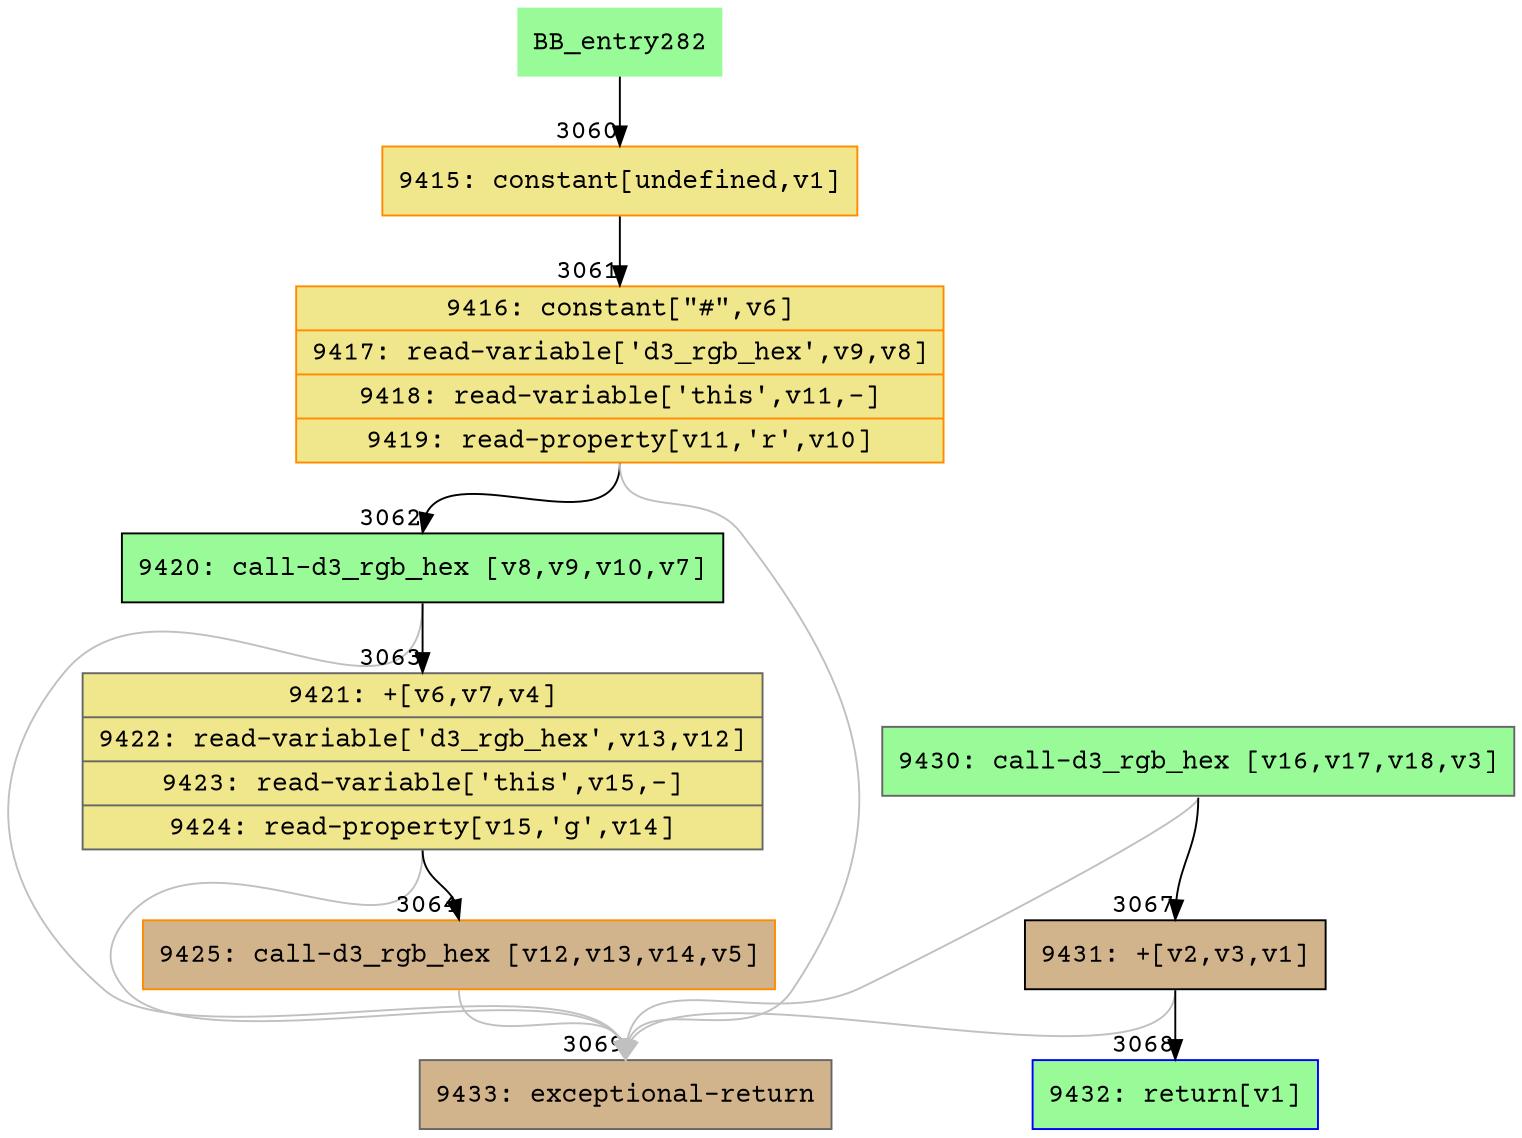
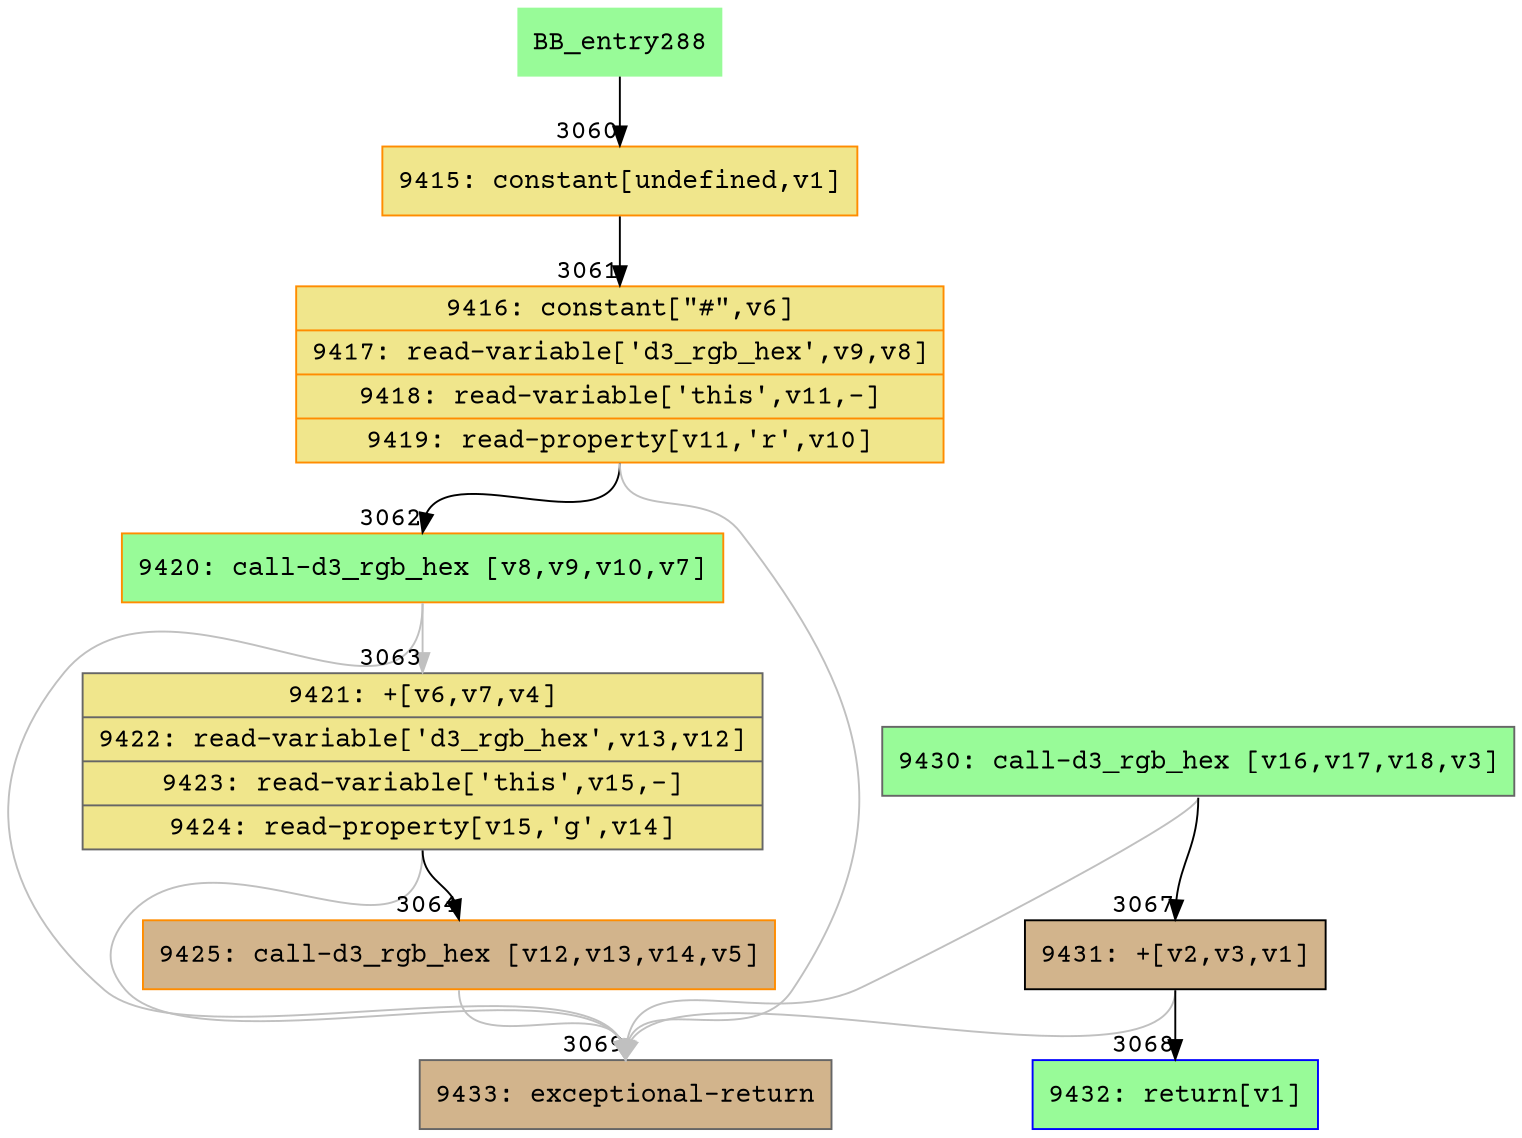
  digraph {
    fontname="Courier Prime"
    rankdir=TD
    node [color=black fillcolor=palegreen fontname="Courier Prime" shape=record style=filled]
    edge [fontname="Courier Prime" headport=n tailport=s]
-   BB_entry288 [shape=none label=BB_entry282]
+   BB_entry288 [shape=none]
    n2 [color=darkorange fillcolor=khaki label="{9415: constant[undefined,v1]}"]
    n3 [color=darkorange fillcolor=khaki label="{9416: constant[\"#\",v6]|9417: read-variable['d3_rgb_hex',v9,v8]|9418: read-variable['this',v11,-]|9419: read-property[v11,'r',v10]}"]
-   n4 [label="{9420: call-d3_rgb_hex [v8,v9,v10,v7]}"]
+   n4 [color=darkorange label="{9420: call-d3_rgb_hex [v8,v9,v10,v7]}"]
    n5 [color=gray40 fillcolor=tan label="{9433: exceptional-return}"]
    n6 [color=gray40 fillcolor=khaki label="{9421: +[v6,v7,v4]|9422: read-variable['d3_rgb_hex',v13,v12]|9423: read-variable['this',v15,-]|9424: read-property[v15,'g',v14]}"]
    n7 [color=darkorange fillcolor=tan label="{9425: call-d3_rgb_hex [v12,v13,v14,v5]}"]
    n8 [color=gray40 label="{9430: call-d3_rgb_hex [v16,v17,v18,v3]}"]
    n9 [fillcolor=tan label="{9431: +[v2,v3,v1]}"]
    n10 [color=blue label="{9432: return[v1]}"]
    BB_entry288 -> n2 [headlabel="    3060"]
    n2 -> n3 [headlabel="      3061"]
    n3 -> n4 [headlabel="      3062"]
    n3 -> n5 [color=gray headlabel="      3069"]
    n4 -> n5 [color=gray]
-   n4 -> n6 [headlabel="      3063"]
+   n4 -> n6 [headlabel="      3063" color=gray]
    n6 -> n5 [color=gray]
    n6 -> n7 [headlabel="      3064"]
    n7 -> n5 [color=gray]
    n8 -> n5 [color=gray]
    n8 -> n9 [headlabel="      3067"]
    n9 -> n5 [color=gray]
    n9 -> n10 [headlabel="      3068"]
  }
